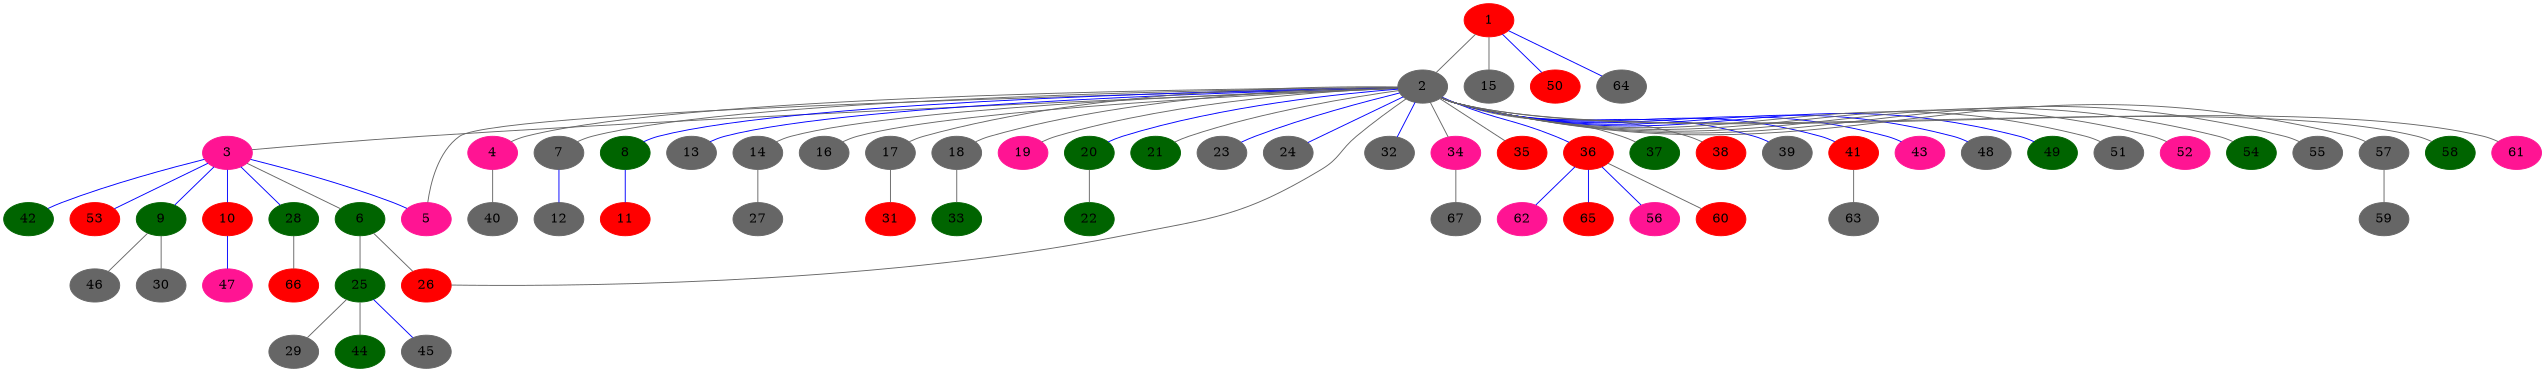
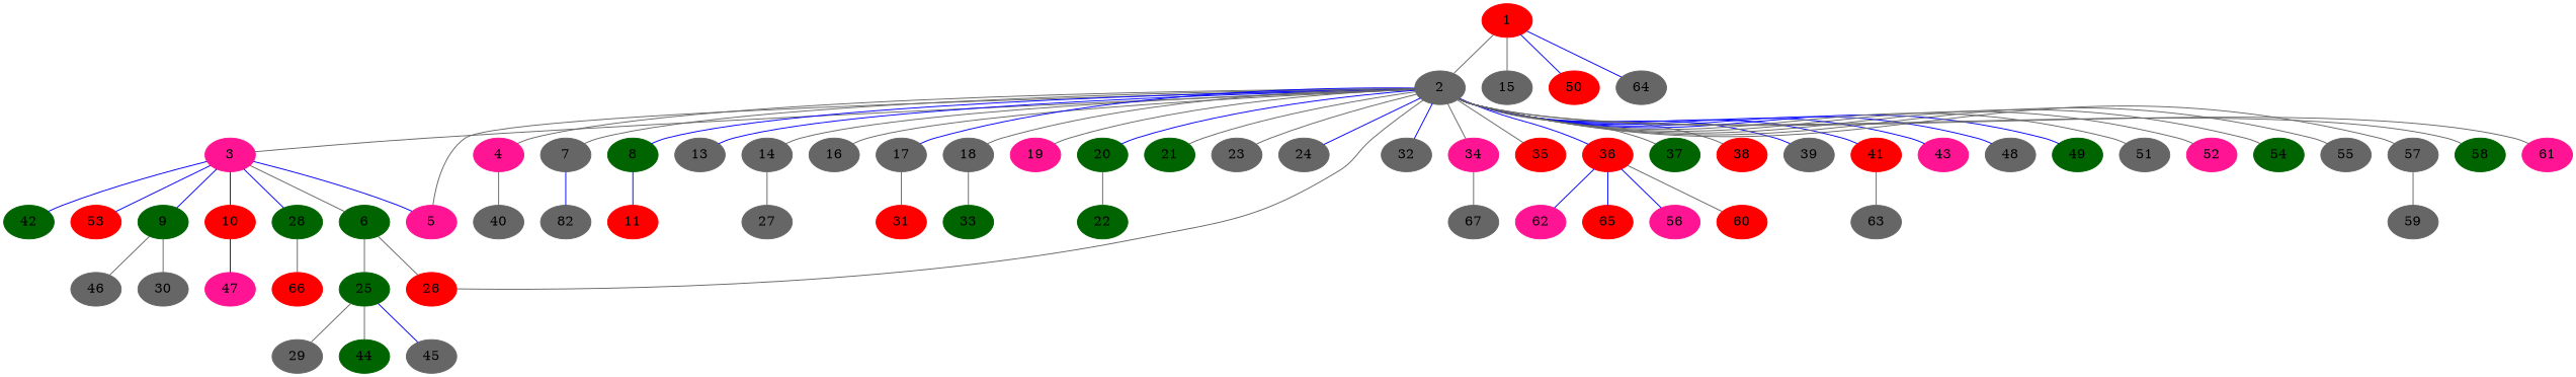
  graph {
    node [color=gray40 style=filled]
    edge [color=gray40 weight=1.0]
    1 [color=red]
    2
    15
    50 [color=red]
    64
    3 [color=deeppink]
    4 [color=deeppink]
    5 [color=deeppink]
    7
    8 [color=darkgreen]
    13
    14
    16
    17
    18
    19 [color=deeppink]
    20 [color=darkgreen]
    21 [color=darkgreen]
    23
    24
    26 [color=red]
    32
    34 [color=deeppink]
    35 [color=red]
    36 [color=red]
    37 [color=darkgreen]
    38 [color=red]
    39
    41 [color=red]
    43 [color=deeppink]
    48
    49 [color=darkgreen]
    51
    52 [color=deeppink]
    54 [color=darkgreen]
    55
    57
    58 [color=darkgreen]
    61 [color=deeppink]
    6 [color=darkgreen]
    9 [color=darkgreen]
    10 [color=red]
    28 [color=darkgreen]
    42 [color=darkgreen]
    53 [color=red]
    40
-   12
+   12 [label=82]
    11 [color=red]
    27
    31 [color=red]
    33 [color=darkgreen]
    22 [color=darkgreen]
    67
    56 [color=deeppink]
    60 [color=red]
    62 [color=deeppink]
    65 [color=red]
    63
    59
    25 [color=darkgreen]
    30
    46
    47 [color=deeppink]
    66 [color=red]
    29
    44 [color=darkgreen]
    45
    1 -- 2 [weight=2.0]
    1 -- 15
    1 -- 50 [color=blue]
    1 -- 64 [color=blue]
    2 -- 3
    2 -- 4
    2 -- 5
    2 -- 7
    2 -- 8 [color=blue]
    2 -- 13 [color=blue]
    2 -- 14
    2 -- 16
-   2 -- 17
+   2 -- 17 [color=blue]
    2 -- 18
    2 -- 19
    2 -- 20 [color=blue]
    2 -- 21
-   2 -- 23 [color=blue]
+   2 -- 23
    2 -- 24 [color=blue]
    2 -- 26
    2 -- 32 [color=blue]
    2 -- 34
    2 -- 35
    2 -- 36 [color=blue]
    2 -- 37
    2 -- 38
    2 -- 39 [color=blue]
    2 -- 41 [color=blue]
    2 -- 43 [color=blue]
    2 -- 48 [color=blue]
    2 -- 49 [color=blue]
    2 -- 51
    2 -- 52
    2 -- 54
    2 -- 55
    2 -- 57
    2 -- 58
    2 -- 61
    3 -- 5 [color=blue]
    3 -- 6
    3 -- 9 [color=blue]
    3 -- 10 [color=blue weight=8.0]
    3 -- 28 [color=blue]
    3 -- 42 [color=blue]
    3 -- 53 [color=blue]
    4 -- 40 [weight=2.0]
    7 -- 12 [color=blue]
    8 -- 11 [color=blue]
    14 -- 27 [weight=2.0]
    17 -- 31
    18 -- 33
    20 -- 22
    34 -- 67
    36 -- 56 [color=blue]
    36 -- 60
    36 -- 62 [color=blue]
    36 -- 65 [color=blue]
    41 -- 63
    57 -- 59
    6 -- 26 [weight=2.0]
    6 -- 25
    9 -- 30
    9 -- 46
    10 -- 47 [color=blue]
    28 -- 66
    25 -- 29
    25 -- 44
    25 -- 45 [color=blue]
  }
